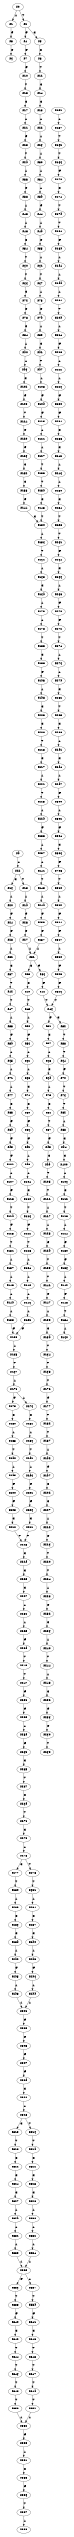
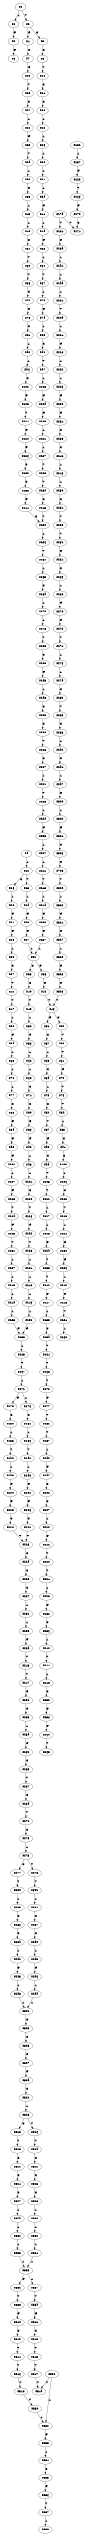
  strict digraph {
    fontname="DejaVu Sans"
    node [fontname="DejaVu Sans"]
    edge [fontname="DejaVu Sans"]
    S0
    S1
    S2
    S3
    S4
    S5
    S6
    S7
    S8
    S10
    S11
    S9
    S12
    S13
    S14
    S15
    S16
    S17
    S18
    S19
    S20
    S21
    S22
    S23
    S24
    S25
    S26
    S27
    S28
    S29
    S30
    S31
    S32
    S33
    S34
    S35
    S36
    S37
    S38
    S39
    S40
    S41
    S42
    S43
    S44
    S45
    S46
    S47
    S48
    S49
    S50
    S51
    S52
    S53
    S54
    S55
    S56
    S57
    S58
    S59
    S60
    S61
    S62
    S63
    S64
    S65
    S66
    S67
    S68
    S69
    S70
    S71
    S72
    S73
    S74
    S75
    S76
    S77
    S78
    S79
    S80
    S81
    S82
    S83
    S84
    S85
    S86
    S87
    S88
    S89
    S90
    S91
    S92
    S93
    S94
    S95
    S96
    S97
    S98
    S99
    n101 [label=S400]
    S101
    S102
    S103
    S104
    S105
    S106
    S107
    S108
    S109
    S110
    S111
    S112
    S113
    S114
    S115
    S116
    S117
    S118
    S119
    S120
    S121
    S122
    S123
    S124
    S125
    S126
    S127
    S128
    S129
    S130
    S131
    S132
    S133
    S134
    S135
    S136
    S137
    S138
    S139
    S140
    S141
    S142
    S143
    S144
    S145
    S146
    S147
    S148
    S149
    S150
    S152
    S153
    S154
    S155
    S156
    S151
    S157
    S158
    S159
    S160
    S161
    S162
    S163
    S164
    S165
    S166
    S167
    S168
    S169
    S170
    S171
    S172
    S173
    S174
    S175
    S176
    S177
    S178
    S179
    S180
    S181
    S182
    S183
    S184
    S185
    S186
    S187
    S188
    S189
    S190
    S191
    S192
    S193
    S194
    S195
    S196
    S197
    S198
    S199
    S200
    S201
    S202
    S203
    S204
    S205
    S206
    S207
    S208
    S209
    S210
    S211
    S212
    S213
    S214
    S215
    S216
    S217
    S218
    S219
    S220
    S221
    S222
    S223
    S224
    S225
    S226
    S227
    S228
    S229
    S230
    S231
    S232
    S233
    S234
    S235
    S236
    S237
    S238
    S239
    S240
    S241
    S242
    S243
    S244
    S245
    S246
    S247
    S248
    S249
    S250
    S251
    S252
    S253
    S254
    S255
    S256
    S257
    S258
    S259
    S260
    S261
    S262
    S263
    S264
    S265
    S266
    S267
    S268
    S269
    S270
    S271
    S272
    S273
    S274
    S275
    S276
    S277
    S278
    S279
    S280
    n282 [label=S681]
    S282
    S283
    S284
    S285
    S286
    S287
    S288
    S289
    S290
    S291
    S292
    S293
    S294
    S295
    S296
    S297
    S298
    S299
    S300
    S301
    S302
    S303
    S304
    S305
    S306
    S307
    n309 [label=S708]
    S309
    S310
    S311
    S312
    S313
    S314
    S315
    S316
    S317
    S318
    S319
    S320
    S321
    S322
    S323
    S324
    S325
    S326
    S327
    S328
    S329
    S330
    S331
    S332
    S333
    S334
    S335
    S336
    S337
    S338
    S339
    S340
    S341
    S342
    S343
    S344
    n346 [label=S545]
    S346
    S347
    S348
    S349
    S350
    S351
    S352
    S353
    S354
    S355
    S356
    S357
    S358
    S0 -> S1 [label=A]
    S0 -> S2 [label=T]
    S1 -> S3 [label=G]
    S2 -> S4 [label=G]
    S2 -> S5 [label=C]
    S3 -> S6 [label=G]
    S4 -> S7 [label=G]
    S5 -> S8 [label=C]
    S7 -> S10 [label=G]
    S8 -> S11 [label=T]
    S10 -> S13 [label=T]
    S11 -> S14 [label=C]
    S9 -> S12 [label=A]
    S12 -> S15 [label=T]
    S12 -> S16 [label=C]
    S13 -> S17 [label=C]
    S14 -> S18 [label=C]
    S15 -> S19 [label=A]
    S16 -> S20 [label=A]
    S17 -> S21 [label=A]
    S18 -> S22 [label=A]
    S19 -> S23 [label=G]
    S20 -> S24 [label=G]
    S21 -> S25 [label=G]
    S22 -> S26 [label=A]
    S23 -> S27 [label=G]
    S24 -> S28 [label=G]
    S25 -> S29 [label=T]
    S26 -> S30 [label=A]
    S27 -> S31 [label=A]
    S28 -> S32 [label=A]
    S29 -> S33 [label=A]
    S30 -> S34 [label=A]
    S31 -> S35 [label=C]
    S31 -> S36 [label=G]
    S32 -> S37 [label=C]
    S33 -> S38 [label=G]
    S34 -> S39 [label=A]
    S35 -> S40 [label=C]
    S36 -> S41 [label=G]
    S37 -> S42 [label=T]
    S38 -> S43 [label=A]
    S39 -> S44 [label=G]
    S40 -> S45 [label=T]
    S41 -> S46 [label=T]
    S42 -> S47 [label=T]
    S43 -> S48 [label=A]
    S44 -> S49 [label=A]
    S45 -> S50 [label=A]
    S46 -> S51 [label=G]
    S46 -> S52 [label=C]
    S47 -> S53 [label=A]
    S48 -> S54 [label=C]
    S49 -> S55 [label=G]
    S50 -> S56 [label=G]
    S51 -> S57 [label=C]
    S52 -> S58 [label=T]
    S53 -> S59 [label=G]
    S54 -> S60 [label=T]
    S55 -> S61 [label=A]
    S56 -> S62 [label=A]
    S57 -> S63 [label=A]
    S58 -> S64 [label=T]
    S59 -> S65 [label=A]
    S60 -> S66 [label=T]
    S61 -> S67 [label=T]
    S62 -> S68 [label=A]
    S63 -> S69 [label=C]
    S64 -> S70 [label=G]
    S65 -> S71 [label=A]
    S66 -> S72 [label=C]
    S67 -> S73 [label=A]
    S68 -> S74 [label=C]
    S69 -> S75 [label=A]
    S70 -> S76 [label=T]
    S71 -> S77 [label=A]
    S72 -> S78 [label=G]
    S73 -> S79 [label=G]
    S74 -> S80 [label=C]
    S75 -> S81 [label=C]
    S76 -> S82 [label=T]
    S77 -> S83 [label=C]
    S78 -> S84 [label=C]
    S79 -> S85 [label=A]
    S80 -> S86 [label=G]
    S81 -> S87 [label=T]
    S82 -> S88 [label=A]
    S83 -> S89 [label=G]
    S84 -> S90 [label=A]
    S85 -> S91 [label=C]
    S86 -> S92 [label=G]
    S87 -> S93 [label=G]
    S88 -> S94 [label=C]
    S89 -> S95 [label=G]
    S90 -> S96 [label=A]
    S91 -> S97 [label=T]
    S92 -> S98 [label=A]
    S93 -> S99 [label=C]
    S94 -> n101 [label=C]
    S95 -> S101 [label=G]
    S96 -> S102 [label=C]
    S97 -> S103 [label=A]
    S98 -> S104 [label=A]
    S99 -> S105 [label=T]
    n101 -> S106 [label=A]
    S101 -> S107 [label=A]
    S102 -> S108 [label=G]
    S103 -> S109 [label=G]
    S104 -> S110 [label=C]
    S105 -> S111 [label=T]
    S106 -> S112 [label=C]
    S107 -> S113 [label=G]
    S108 -> S114 [label=T]
    S109 -> S115 [label=G]
    S110 -> S116 [label=T]
    S111 -> S117 [label=A]
    S112 -> S118 [label=T]
    S113 -> S119 [label=T]
    S114 -> S120 [label=G]
    S115 -> S121 [label=A]
    S116 -> S122 [label=G]
    S117 -> S123 [label=A]
    S118 -> S124 [label=A]
    S119 -> S125 [label=G]
    S120 -> S126 [label=G]
    S121 -> S127 [label=A]
    S122 -> S128 [label=T]
    S123 -> S129 [label=G]
    S124 -> S130 [label=G]
    S125 -> S131 [label=T]
    S126 -> S132 [label=C]
    S127 -> S133 [label=T]
    S128 -> S134 [label=A]
    S129 -> S135 [label=T]
    S130 -> S136 [label=G]
    S131 -> S137 [label=A]
    S132 -> S138 [label=C]
    S133 -> S139 [label=T]
    S134 -> S140 [label=A]
    S135 -> S141 [label=T]
    S136 -> S142 [label=A]
    S137 -> S143 [label=A]
    S138 -> S144 [label=G]
    S139 -> S145 [label=C]
    S140 -> S146 [label=A]
    S141 -> S147 [label=G]
    S142 -> S148 [label=G]
    S143 -> S149 [label=A]
    S144 -> S150 [label=C]
    S145 -> S150 [label=T]
    S146 -> S152 [label=A]
    S147 -> S153 [label=A]
    S148 -> S154 [label=T]
    S149 -> S155 [label=A]
    S150 -> S156 [label=A]
    S152 -> S158 [label=G]
    S153 -> S159 [label=C]
    S154 -> S160 [label=A]
    S155 -> S158 [label=G]
    S156 -> S161 [label=T]
    S151 -> S157 [label=A]
-   S157 -> S162 [label=T]
+   S157 -> S162 [label=G]
    S158 -> S163 [label=A]
    S159 -> S164 [label=T]
    S161 -> S165 [label=A]
    S162 -> S166 [label=T]
    S163 -> S167 [label=T]
    S164 -> S168 [label=T]
    S165 -> S169 [label=C]
    S166 -> S170 [label=G]
    S167 -> S171 [label=A]
    S168 -> S172 [label=T]
    S169 -> S173 [label=A]
    S170 -> S174 [label=C]
    S171 -> S175 [label=G]
    S171 -> S176 [label=A]
    S172 -> S177 [label=G]
    S173 -> S178 [label=A]
-   S174 -> S179 [label=T]
+   S179 -> S174 [label=T]
    S175 -> S180 [label=C]
    S176 -> S181 [label=C]
    S177 -> S182 [label=T]
    S178 -> S183 [label=T]
    S179 -> S184 [label=T]
    S180 -> S185 [label=A]
    S181 -> S186 [label=A]
    S182 -> S187 [label=T]
    S183 -> S188 [label=C]
    S184 -> S189 [label=G]
    S185 -> S190 [label=T]
    S186 -> S191 [label=T]
    S187 -> S192 [label=A]
    S188 -> S193 [label=G]
    S189 -> S194 [label=A]
    S190 -> S195 [label=A]
    S191 -> S196 [label=A]
    S192 -> S197 [label=G]
    S193 -> S198 [label=A]
    S194 -> S199 [label=A]
    S195 -> S200 [label=G]
    S196 -> S201 [label=G]
    S197 -> S202 [label=C]
    S198 -> S203 [label=C]
    S199 -> S204 [label=A]
    S200 -> S205 [label=G]
    S201 -> S206 [label=G]
    S202 -> S207 [label=C]
    S203 -> S208 [label=C]
    S204 -> S209 [label=T]
    S205 -> S210 [label=C]
    S206 -> S211 [label=C]
    S207 -> S212 [label=A]
    S208 -> S213 [label=T]
    S209 -> S214 [label=A]
    S210 -> S215 [label=T]
    S211 -> S215 [label=T]
    S212 -> S216 [label=G]
    S213 -> S217 [label=C]
    S214 -> S218 [label=G]
    S215 -> S219 [label=C]
    S216 -> S220 [label=T]
    S217 -> S221 [label=A]
    S218 -> S222 [label=A]
    S219 -> S223 [label=C]
    S220 -> S224 [label=T]
    S221 -> S225 [label=T]
    S222 -> S226 [label=A]
    S223 -> S227 [label=C]
    S224 -> S228 [label=A]
    S225 -> S229 [label=A]
    S226 -> S230 [label=G]
    S227 -> S231 [label=A]
    S228 -> S232 [label=G]
    S229 -> S233 [label=G]
    S230 -> S234 [label=G]
    S231 -> S235 [label=A]
    S232 -> S236 [label=C]
    S233 -> S237 [label=A]
    S234 -> S238 [label=C]
    S235 -> S239 [label=G]
    S236 -> S240 [label=A]
    S237 -> S241 [label=A]
    S238 -> S242 [label=C]
    S239 -> S243 [label=T]
    S240 -> S244 [label=T]
    S241 -> S245 [label=T]
    S242 -> S246 [label=A]
    S243 -> S247 [label=T]
    S244 -> S248 [label=A]
    S245 -> S249 [label=A]
    S246 -> S250 [label=A]
    S247 -> S251 [label=G]
    S248 -> S252 [label=C]
    S249 -> S253 [label=G]
    S250 -> S254 [label=C]
    S251 -> S255 [label=G]
    S252 -> S256 [label=G]
    S253 -> S257 [label=G]
    S254 -> S258 [label=T]
    S255 -> S259 [label=A]
    S256 -> S260 [label=G]
    S257 -> S31 [label=A]
    S258 -> S261 [label=T]
    S259 -> S262 [label=G]
    S260 -> S263 [label=T]
    S261 -> S264 [label=G]
    S262 -> S265 [label=C]
    S264 -> S266 [label=C]
    S265 -> S267 [label=T]
    S266 -> S268 [label=A]
    S267 -> S269 [label=C]
    S268 -> S270 [label=G]
    S269 -> S271 [label=T]
    S270 -> S272 [label=G]
    S271 -> S273 [label=C]
    S272 -> S274 [label=T]
    S273 -> S275 [label=A]
    S274 -> S276 [label=A]
    S275 -> S277 [label=C]
    S275 -> S278 [label=T]
    S276 -> S279 [label=A]
    S277 -> S280 [label=T]
    S278 -> n282 [label=T]
    S279 -> S282 [label=C]
    S280 -> S283 [label=A]
    n282 -> S284 [label=A]
    S282 -> S285 [label=T]
    S283 -> S286 [label=C]
    S284 -> S287 [label=C]
    S285 -> S288 [label=C]
    S286 -> S289 [label=C]
    S287 -> S290 [label=C]
    S288 -> S291 [label=A]
    S289 -> S292 [label=A]
    S290 -> S293 [label=A]
    S291 -> S294 [label=C]
    S292 -> S295 [label=G]
    S293 -> S296 [label=G]
    S294 -> S297 [label=A]
    S295 -> S298 [label=A]
    S296 -> S299 [label=A]
    S297 -> S300 [label=G]
    S298 -> S301 [label=A]
    S299 -> S301 [label=A]
    S300 -> S302 [label=A]
    S301 -> S303 [label=G]
    S302 -> S304 [label=G]
    S303 -> S305 [label=G]
    S304 -> S306 [label=C]
    S305 -> S307 [label=G]
    S306 -> n309 [label=G]
    S307 -> S309 [label=G]
    n309 -> S310 [label=T]
    S309 -> S311 [label=C]
    S310 -> S312 [label=A]
    S311 -> S313 [label=A]
    S312 -> S314 [label=G]
    S313 -> S315 [label=C]
    S313 -> S316 [label=T]
    S314 -> S317 [label=G]
    S315 -> S318 [label=T]
    S316 -> S319 [label=T]
    S317 -> S320 [label=A]
    S318 -> S321 [label=C]
    S319 -> S322 [label=C]
    S320 -> S323 [label=G]
    S321 -> S324 [label=C]
    S322 -> S325 [label=C]
    S323 -> S326 [label=G]
    S324 -> S327 [label=C]
    S325 -> S328 [label=C]
    S326 -> S46 [label=T]
    S327 -> S329 [label=A]
    S328 -> S330 [label=A]
    S329 -> S331 [label=A]
    S330 -> S332 [label=A]
    S331 -> S333 [label=A]
    S332 -> S334 [label=A]
    S333 -> S335 [label=A]
    S334 -> S335 [label=A]
    S335 -> S336 [label=G]
    S335 -> S337 [label=A]
    S336 -> S338 [label=T]
    S337 -> S339 [label=T]
    S338 -> S340 [label=G]
    S339 -> S341 [label=G]
    S340 -> S342 [label=C]
    S341 -> S343 [label=C]
    S342 -> S344 [label=T]
    S343 -> n346 [label=T]
    S344 -> S346 [label=T]
    n346 -> S347 [label=T]
    S346 -> S348 [label=T]
    S347 -> S349 [label=T]
    S348 -> S350 [label=T]
-   S349 -> S351 [label=T]
+   S351 -> S349 [label=T]
    S350 -> S352 [label=A]
    S351 -> S352 [label=A]
    S352 -> S353 [label=G]
    S353 -> S354 [label=A]
    S354 -> S355 [label=C]
    S355 -> S356 [label=G]
    S356 -> S357 [label=T]
    S357 -> S358 [label=A]
  }
